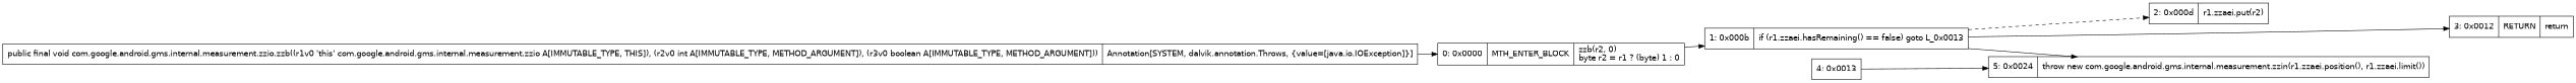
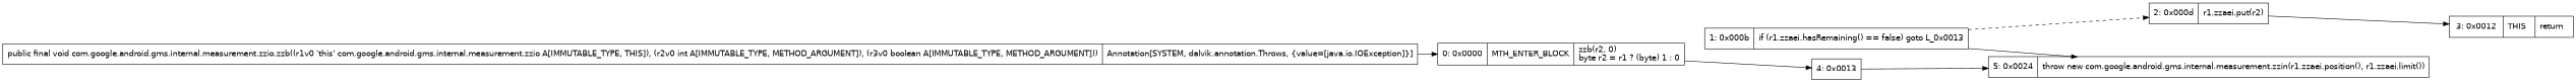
  digraph {
    fontname="DejaVu Sans"
    rankdir=LR
    node [fontname="DejaVu Sans" shape=record]
    edge [fontname="DejaVu Sans"]
    n1 [label="{0\:\ 0x0000|MTH_ENTER_BLOCK\l|zzb(r2, 0)\lbyte r2 = r1 ? (byte) 1 : 0\l}"]
    n2 [label="{1\:\ 0x000b|if (r1.zzaei.hasRemaining() == false) goto L_0x0013\l}"]
    n3 [label="{2\:\ 0x000d|r1.zzaei.put(r2)\l}"]
    n4 [label="{5\:\ 0x0024|throw new com.google.android.gms.internal.measurement.zzin(r1.zzaei.position(), r1.zzaei.limit())\l}"]
-   n5 [label="{3\:\ 0x0012|RETURN\l|return\l}"]
+   n5 [label="{3\:\ 0x0012|THIS\l|return\l}"]
    n6 [label="{4\:\ 0x0013}"]
    n7 [label="{public final void com.google.android.gms.internal.measurement.zzio.zzb((r1v0 'this' com.google.android.gms.internal.measurement.zzio A[IMMUTABLE_TYPE, THIS]), (r2v0 int A[IMMUTABLE_TYPE, METHOD_ARGUMENT]), (r3v0 boolean A[IMMUTABLE_TYPE, METHOD_ARGUMENT]))  | Annotation[SYSTEM, dalvik.annotation.Throws, \{value=[java.io.IOException]\}]\l}"]
-   n1 -> n2
+   n1 -> n6
    n2 -> n3 [style=dashed]
    n2 -> n4
-   n2 -> n5
+   n3 -> n5
    n6 -> n4
    n7 -> n1
  }
